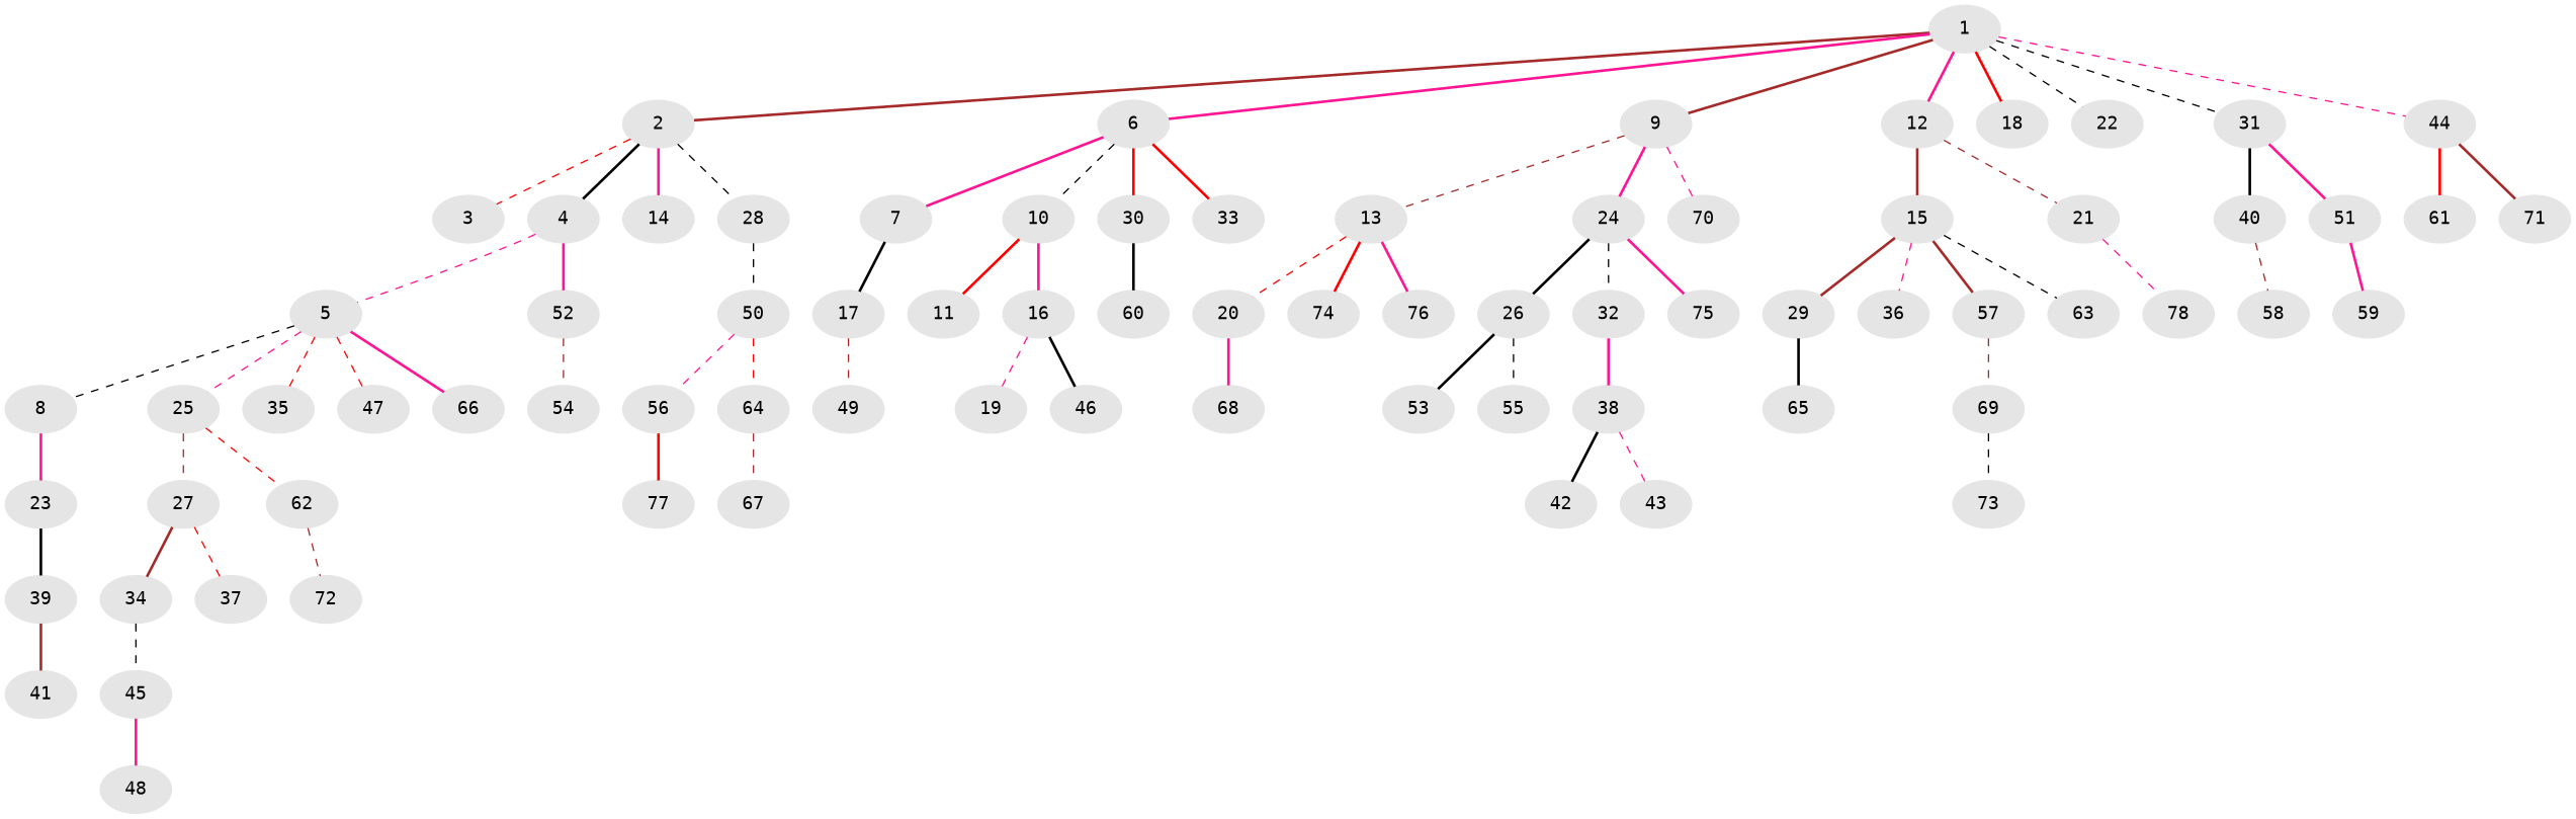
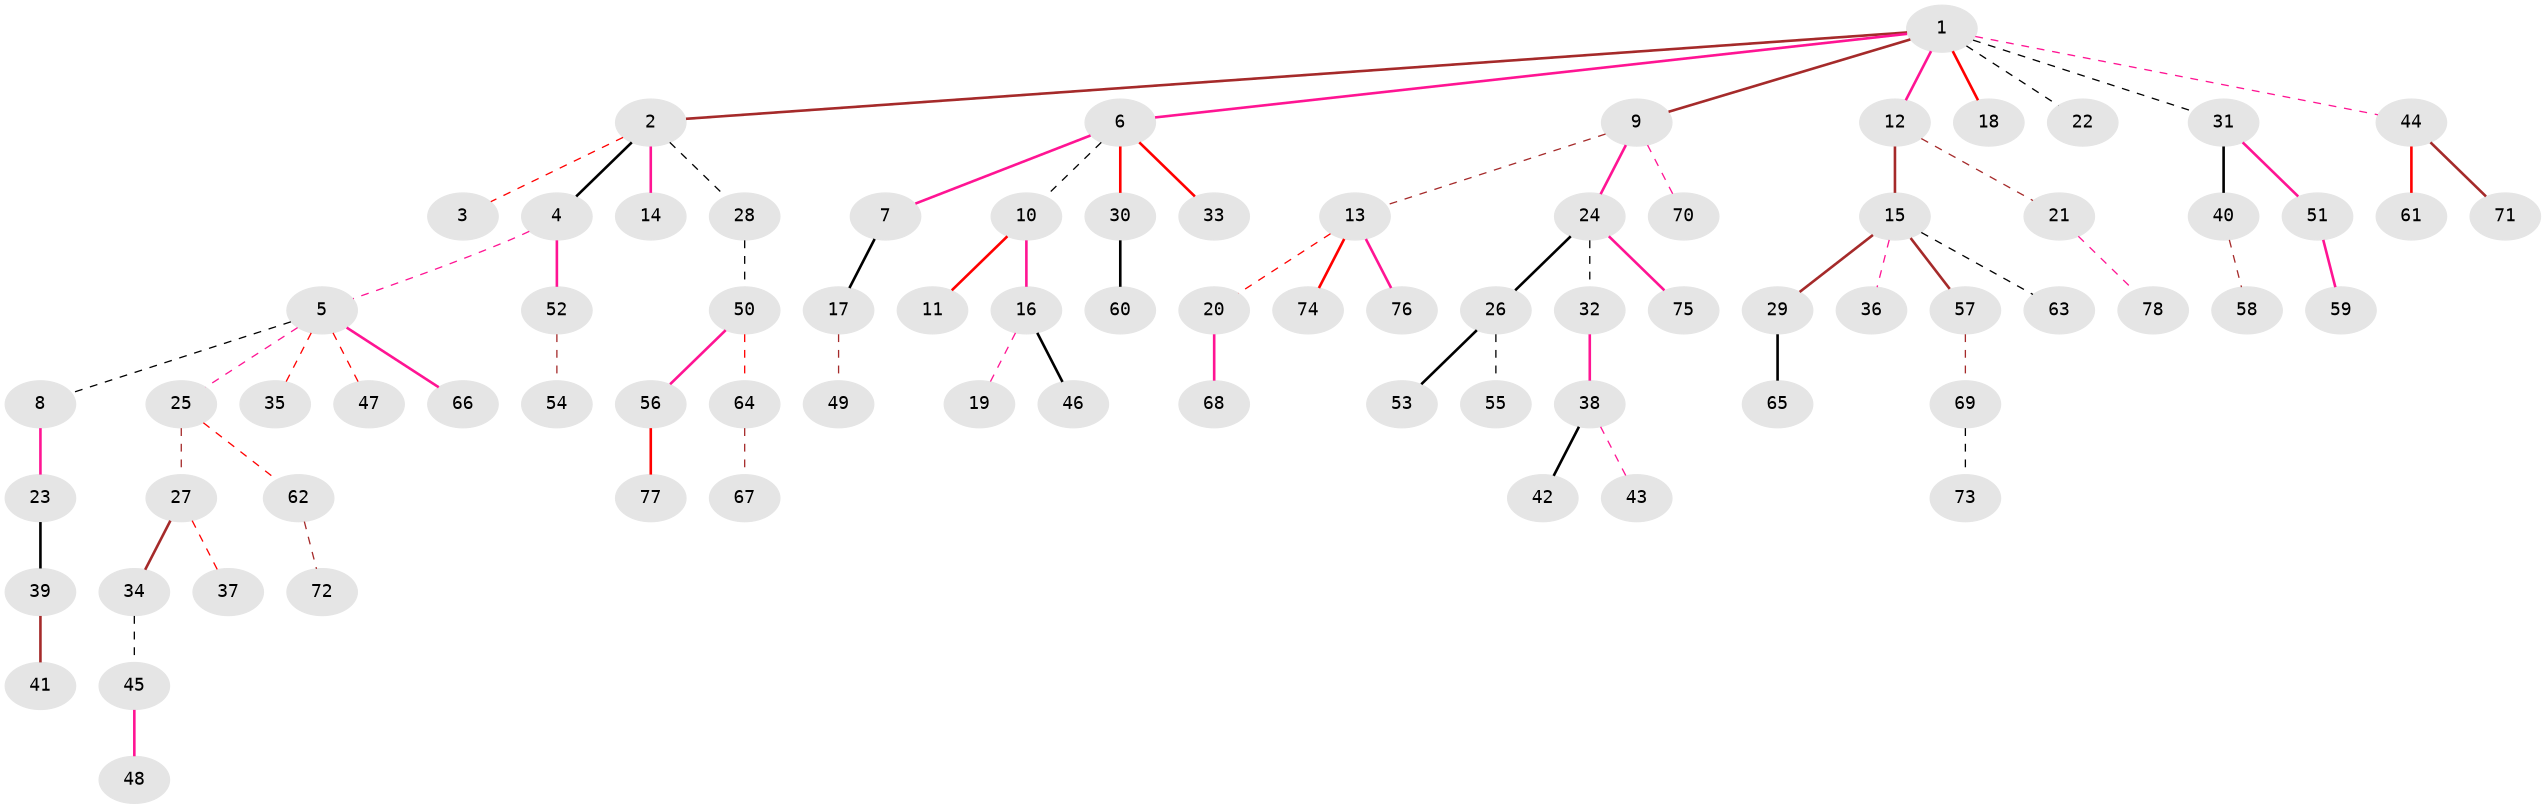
  graph {
    fontname="DejaVu Sans Mono"
    node [color=gray90 fontname="DejaVu Sans Mono" style=filled]
    edge [color=deeppink fontname="DejaVu Sans Mono" style=bold]
    1
    2
    6
    9
    12
    18
    22
    31
    44
    3
    4
    14
    28
    7
    10
    30
    33
    13
    24
    70
    15
    21
    40
    51
    61
    71
    5
    52
    50
    8
    25
    35
    47
    66
    54
    23
    27
    62
    17
    11
    16
    60
    49
    39
    20
    74
    76
    26
    32
    75
    19
    46
    29
    36
    57
    63
    78
    68
    65
    69
    41
    53
    55
    38
    34
    37
    72
    45
    56
    64
    58
    59
    42
    43
    48
    77
    67
    73
    1 -- 2 [color=brown]
    1 -- 6
    1 -- 9 [color=brown]
    1 -- 12
    1 -- 18 [color=red]
    1 -- 22 [color=black style=dashed]
    1 -- 31 [color=black style=dashed]
    1 -- 44 [style=dashed]
    2 -- 3 [color=red style=dashed]
    2 -- 4 [color=black]
    2 -- 14
    2 -- 28 [color=black style=dashed]
    6 -- 7
    6 -- 10 [color=black style=dashed]
    6 -- 30 [color=red]
    6 -- 33 [color=red]
    9 -- 13 [color=brown style=dashed]
    9 -- 24
    9 -- 70 [style=dashed]
    12 -- 15 [color=brown]
    12 -- 21 [color=brown style=dashed]
    31 -- 40 [color=black]
    31 -- 51
    44 -- 61 [color=red]
    44 -- 71 [color=brown]
    4 -- 5 [style=dashed]
    4 -- 52
    28 -- 50 [color=black style=dashed]
    7 -- 17 [color=black]
    10 -- 11 [color=red]
    10 -- 16
    30 -- 60 [color=black]
    13 -- 20 [color=red style=dashed]
    13 -- 74 [color=red]
    13 -- 76
    24 -- 26 [color=black]
    24 -- 32 [color=black style=dashed]
    24 -- 75
    15 -- 29 [color=brown]
    15 -- 36 [style=dashed]
    15 -- 57 [color=brown]
    15 -- 63 [color=black style=dashed]
    21 -- 78 [style=dashed]
    40 -- 58 [color=brown style=dashed]
    51 -- 59
    5 -- 8 [color=black style=dashed]
    5 -- 25 [style=dashed]
    5 -- 35 [color=red style=dashed]
    5 -- 47 [color=red style=dashed]
    5 -- 66
    52 -- 54 [color=brown style=dashed]
-   50 -- 56 [style=dashed]
+   50 -- 56
    50 -- 64 [color=red style=dashed]
    8 -- 23
    25 -- 27 [color=brown style=dashed]
    25 -- 62 [color=red style=dashed]
    23 -- 39 [color=black]
    27 -- 34 [color=brown]
    27 -- 37 [color=red style=dashed]
    62 -- 72 [color=brown style=dashed]
    17 -- 49 [color=brown style=dashed]
    16 -- 19 [style=dashed]
    16 -- 46 [color=black]
    39 -- 41 [color=brown]
    20 -- 68
    26 -- 53 [color=black]
    26 -- 55 [color=black style=dashed]
    32 -- 38
    29 -- 65 [color=black]
    57 -- 69 [color=brown style=dashed]
    69 -- 73 [color=black style=dashed]
    38 -- 42 [color=black]
    38 -- 43 [style=dashed]
    34 -- 45 [color=black style=dashed]
    45 -- 48
    56 -- 77 [color=red]
    64 -- 67 [color=brown style=dashed]
  }
